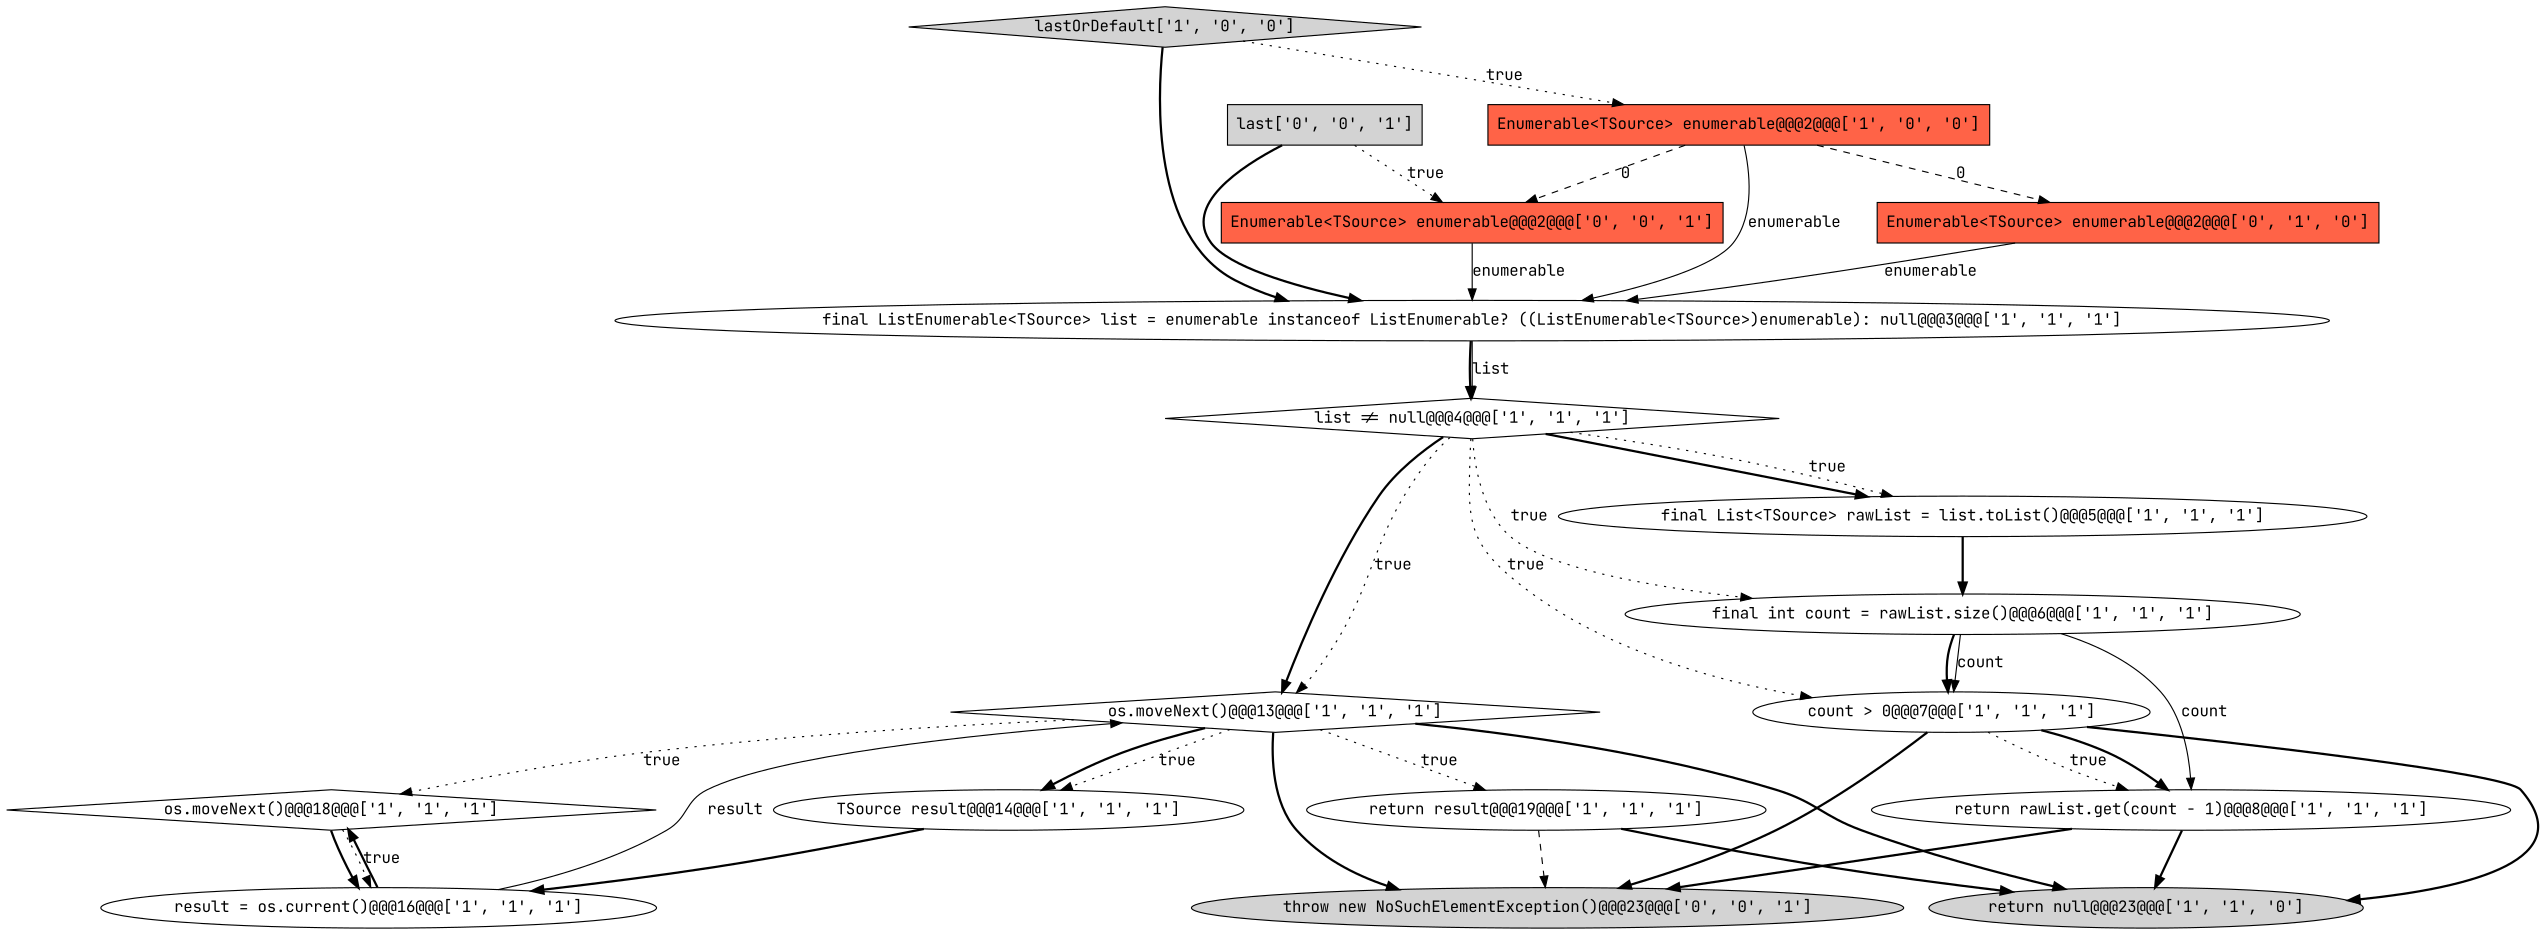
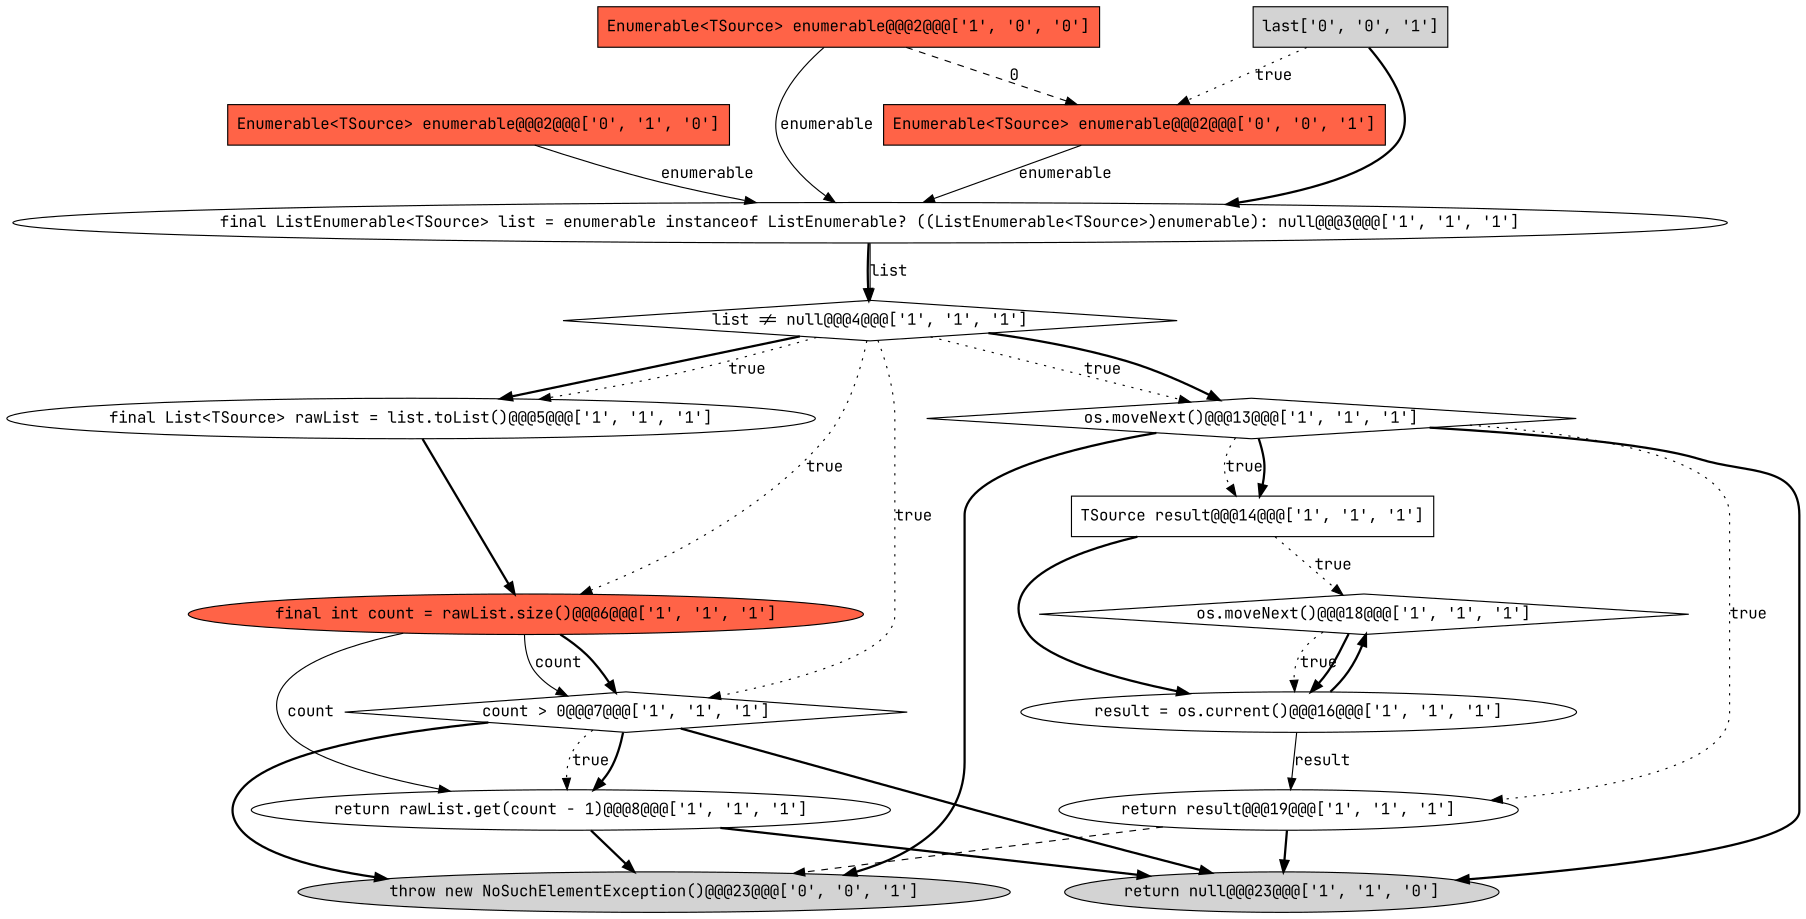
  digraph {
    fontname="JetBrains Mono"
    node [fillcolor=white fontname="JetBrains Mono" shape=ellipse style=filled]
    edge [fontname="JetBrains Mono" style=bold]
    n1 [label="return rawList.get(count - 1)@@@8@@@['1', '1', '1']"]
    n2 [fillcolor=lightgray label="return null@@@23@@@['1', '1', '0']"]
    n3 [fillcolor=lightgray label="throw new NoSuchElementException()@@@23@@@['0', '0', '1']"]
    n4 [label="final ListEnumerable<TSource> list = enumerable instanceof ListEnumerable? ((ListEnumerable<TSource>)enumerable): null@@@3@@@['1', '1', '1']"]
    n5 [label="list != null@@@4@@@['1', '1', '1']" shape=diamond]
-   n6 [label="count > 0@@@7@@@['1', '1', '1']"]
+   n6 [label="count > 0@@@7@@@['1', '1', '1']" shape=diamond]
    n7 [label="os.moveNext()@@@13@@@['1', '1', '1']" shape=diamond]
    n8 [label="final List<TSource> rawList = list.toList()@@@5@@@['1', '1', '1']"]
-   n9 [label="final int count = rawList.size()@@@6@@@['1', '1', '1']"]
+   n9 [fillcolor=tomato label="final int count = rawList.size()@@@6@@@['1', '1', '1']"]
    n10 [label="os.moveNext()@@@18@@@['1', '1', '1']" shape=diamond]
-   n11 [label="TSource result@@@14@@@['1', '1', '1']"]
+   n11 [label="TSource result@@@14@@@['1', '1', '1']" shape=box]
    n12 [label="return result@@@19@@@['1', '1', '1']"]
    n13 [fillcolor=tomato label="Enumerable<TSource> enumerable@@@2@@@['0', '1', '0']" shape=box]
-   n14 [fillcolor=lightgray label="lastOrDefault['1', '0', '0']" shape=diamond]
    n15 [fillcolor=tomato label="Enumerable<TSource> enumerable@@@2@@@['1', '0', '0']" shape=box]
    n16 [fillcolor=tomato label="Enumerable<TSource> enumerable@@@2@@@['0', '0', '1']" shape=box]
    n17 [label="result = os.current()@@@16@@@['1', '1', '1']"]
    n18 [fillcolor=lightgray label="last['0', '0', '1']" shape=box]
    n1 -> n2
    n1 -> n3
    n4 -> n5
    n4 -> n5 [label=list style=solid]
    n5 -> n6 [label=true style=dotted]
    n5 -> n7 [label=true style=dotted]
    n5 -> n7
    n5 -> n8
    n5 -> n8 [label=true style=dotted]
    n5 -> n9 [label=true style=dotted]
    n6 -> n1 [label=true style=dotted]
    n6 -> n1
    n6 -> n2
    n6 -> n3
    n7 -> n2
    n7 -> n3
-   n7 -> n10 [label=true style=dotted]
+   n11 -> n10 [label=true style=dotted]
    n7 -> n11 [label=true style=dotted]
    n7 -> n11
    n7 -> n12 [label=true style=dotted]
    n8 -> n9
    n9 -> n1 [label=count style=solid]
    n9 -> n6
    n9 -> n6 [label=count style=solid]
    n10 -> n17 [label=true style=dotted]
    n10 -> n17
    n11 -> n17
    n12 -> n2
    n12 -> n3 [style=dashed]
    n13 -> n4 [label=enumerable style=solid]
-   n14 -> n4
-   n14 -> n15 [label=true style=dotted]
    n15 -> n4 [label=enumerable style=solid]
-   n15 -> n13 [label=0 style=dashed]
    n15 -> n16 [label=0 style=dashed]
    n16 -> n4 [label=enumerable style=solid]
    n17 -> n10
-   n17 -> n7 [label=result style=solid]
+   n17 -> n12 [label=result style=solid]
    n18 -> n4
    n18 -> n16 [label=true style=dotted]
  }
